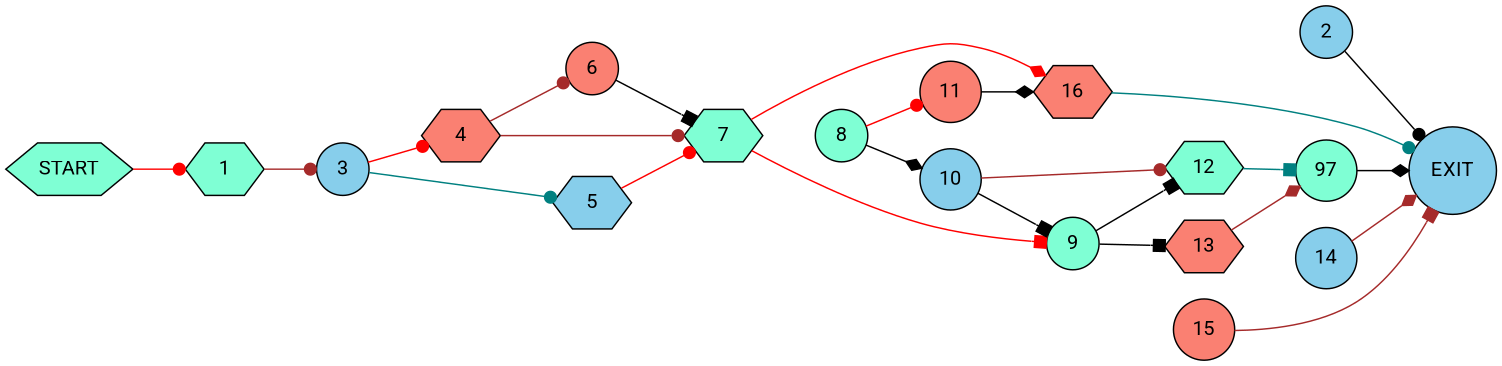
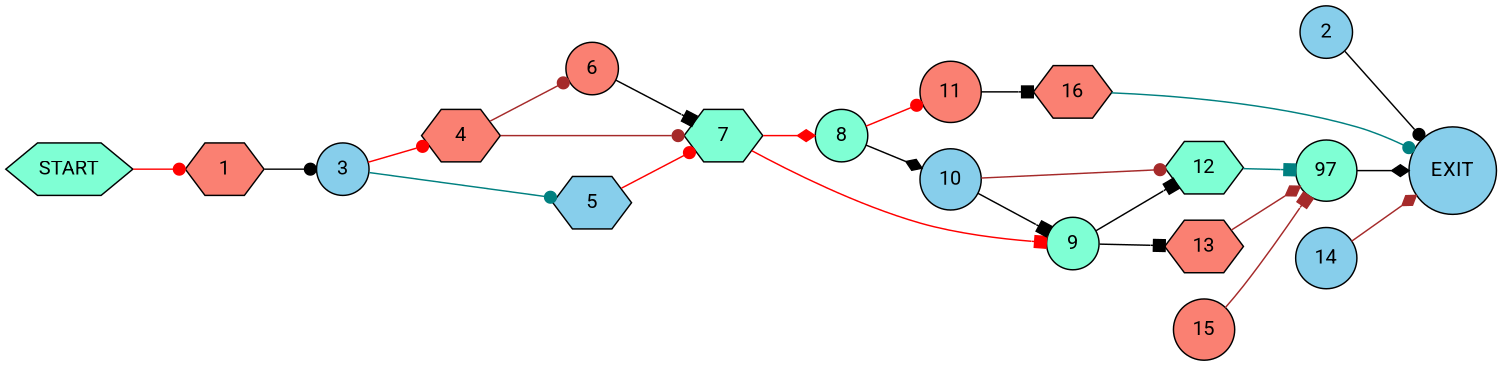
  digraph {
    fontname=Roboto
    rankdir=LR
    node [fillcolor=salmon fontname=Roboto shape=circle style=filled]
    edge [arrowhead=dot color=black fontname=Roboto]
    n1 [fillcolor=aquamarine label=START shape=hexagon]
-   1 [fillcolor=aquamarine shape=hexagon]
+   1 [shape=hexagon]
    3 [fillcolor=skyblue]
    n4 [fillcolor=skyblue label=EXIT]
    2 [fillcolor=skyblue]
    4 [shape=hexagon]
    5 [fillcolor=skyblue shape=hexagon]
    6
    7 [fillcolor=aquamarine shape=hexagon]
    8 [fillcolor=aquamarine]
    9 [fillcolor=aquamarine]
    10 [fillcolor=skyblue]
    11
    12 [fillcolor=aquamarine shape=hexagon]
    13 [shape=hexagon]
    16 [shape=hexagon]
    n17 [fillcolor=aquamarine label=97]
    14 [fillcolor=skyblue]
    15
    n1 -> 1 [color=red]
-   1 -> 3 [color=brown]
+   1 -> 3
    3 -> 4 [color=red]
    3 -> 5 [color=teal]
    2 -> n4
    4 -> 6 [color=brown]
    4 -> 7 [color=brown]
    5 -> 7 [color=red]
    6 -> 7 [arrowhead=box]
-   7 -> 16 [arrowhead=diamond color=red]
+   7 -> 8 [arrowhead=diamond color=red]
    7 -> 9 [arrowhead=box color=red]
    8 -> 10 [arrowhead=diamond]
    8 -> 11 [color=red]
    9 -> 12 [arrowhead=box]
    9 -> 13 [arrowhead=box]
    10 -> 9 [arrowhead=box]
    10 -> 12 [color=brown]
-   11 -> 16 [arrowhead=diamond]
+   11 -> 16 [arrowhead=box]
    12 -> n17 [arrowhead=box color=teal]
    13 -> n17 [arrowhead=diamond color=brown]
    16 -> n4 [color=teal]
    n17 -> n4 [arrowhead=diamond]
    14 -> n4 [arrowhead=diamond color=brown]
-   15 -> n4 [arrowhead=box color=brown]
+   15 -> n17 [arrowhead=box color=brown]
  }
